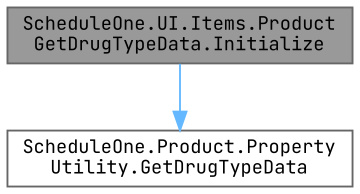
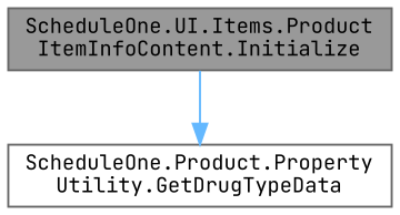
  digraph {
    rankdir=TB
    fontname="JetBrains Mono"
    node [fontname="JetBrains Mono" fontsize=10 shape=box style=filled]
-   n1 [color=gray40 fillcolor=grey60 fontcolor=black height=0.2 label="ScheduleOne.UI.Items.Product\lGetDrugTypeData.Initialize" width=0.4]
+   n1 [color=gray40 fillcolor=grey60 fontcolor=black height=0.2 label="ScheduleOne.UI.Items.Product\lItemInfoContent.Initialize" width=0.4]
    n2 [color=grey40 fillcolor=white height=0.2 label="ScheduleOne.Product.Property\lUtility.GetDrugTypeData" width=0.4]
    n1 -> n2 [color=steelblue1 fontname="JetBrains Mono" fontsize=10 labelfontname=Helvetica labelfontsize=10 style=solid]
  }
